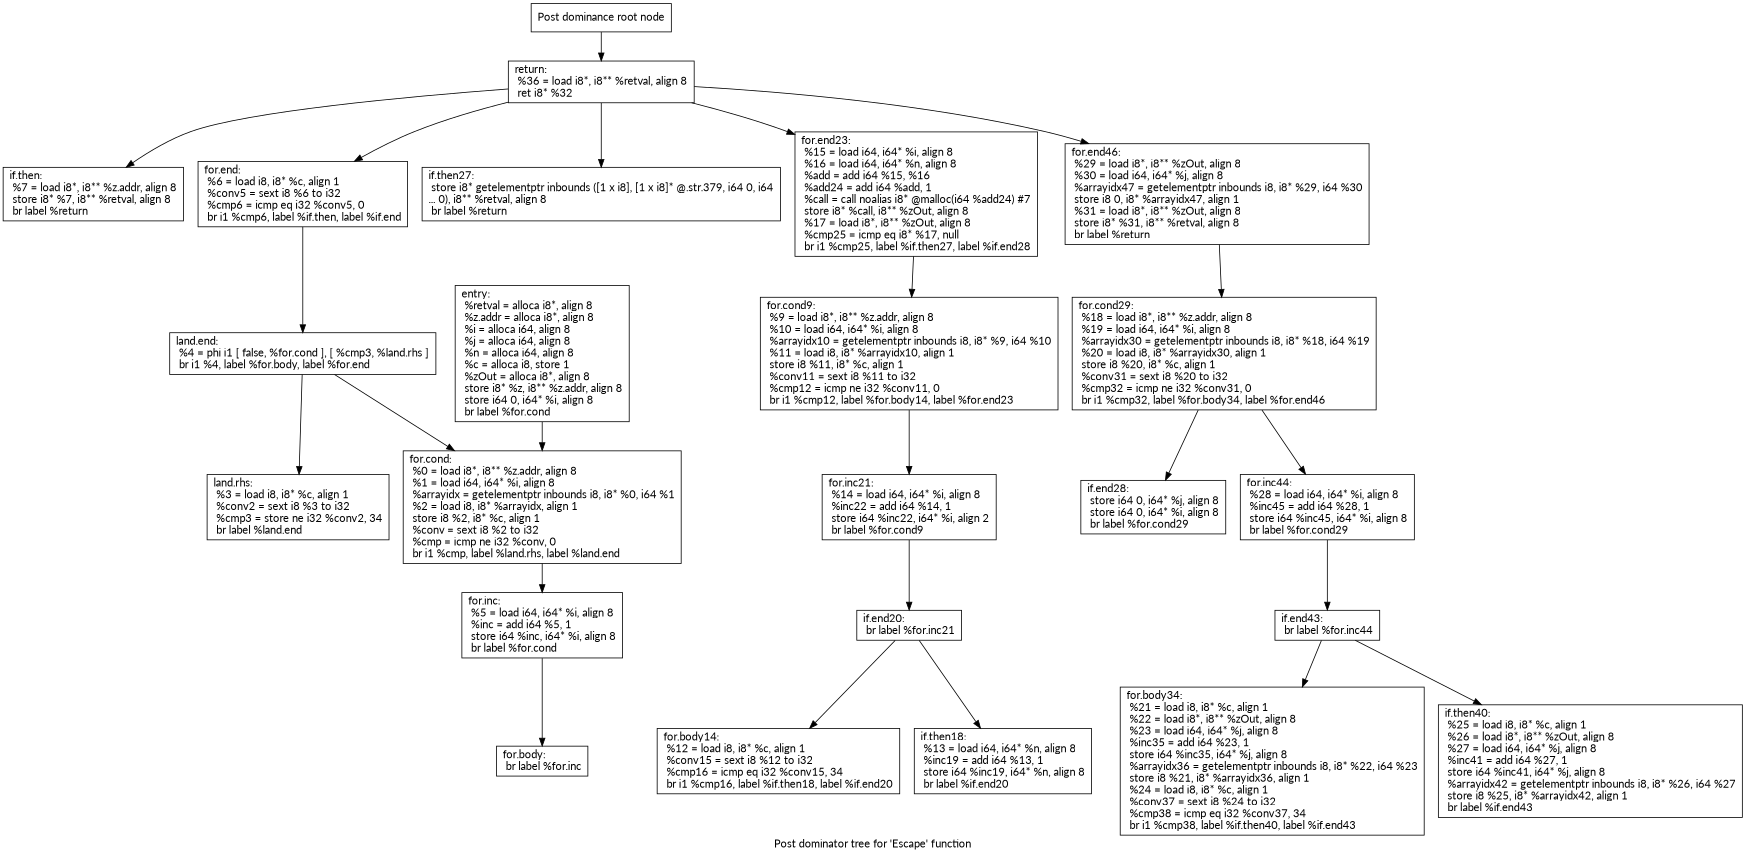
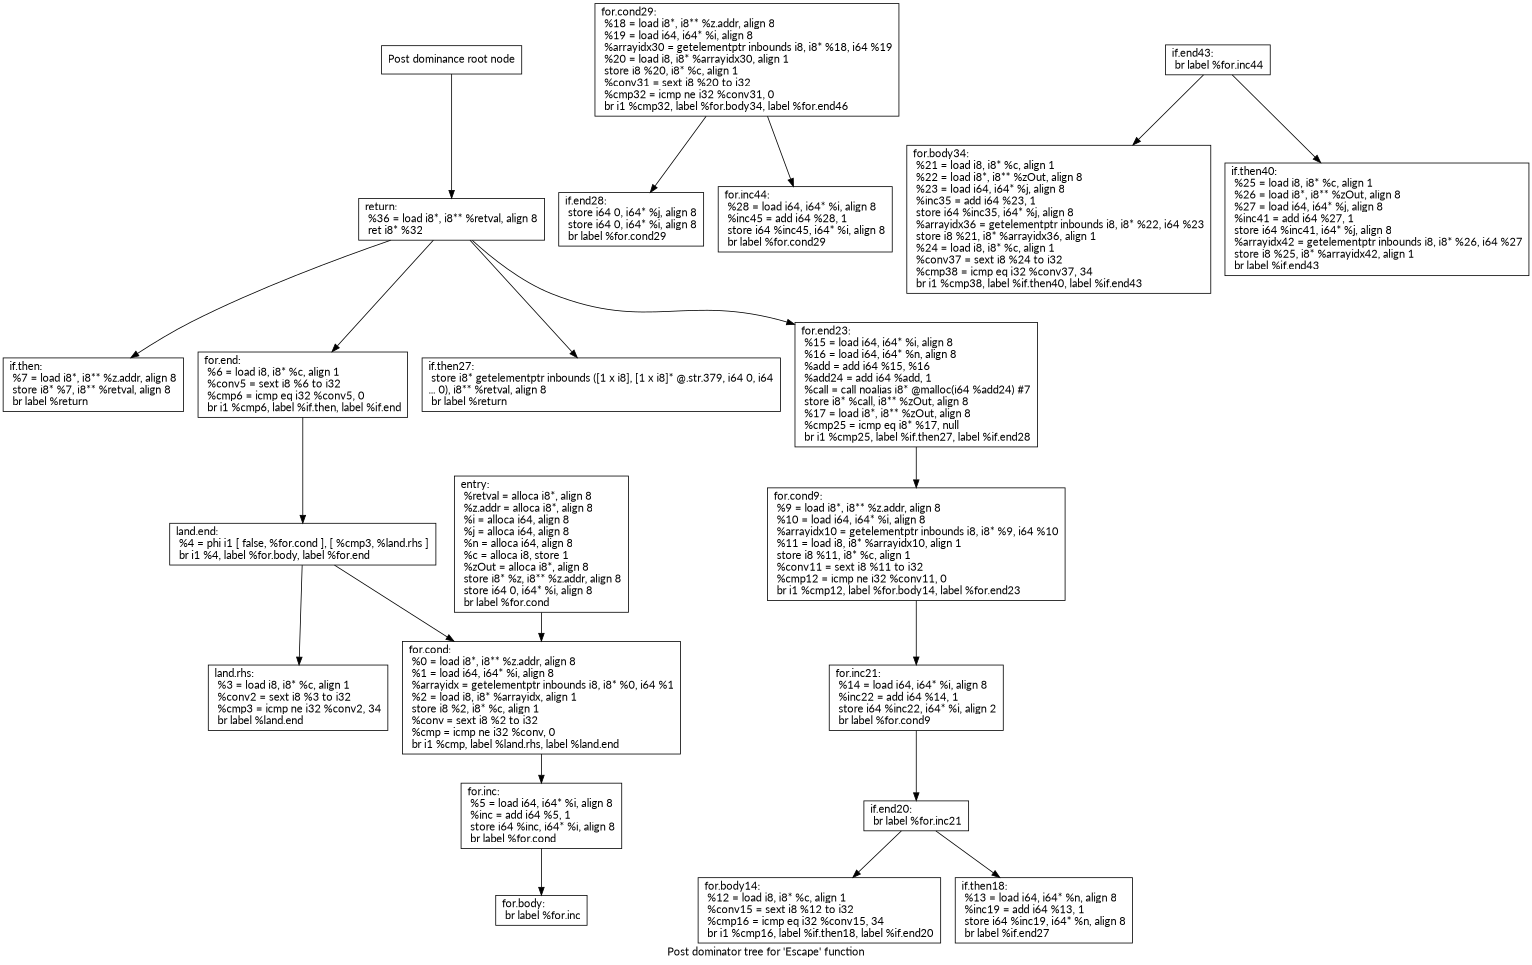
  digraph {
    fontname=Lato
    label="Post dominator tree for 'Escape' function"
    node [fontname=Lato shape=record]
    edge [fontname=Lato]
    n1 [label="{Post dominance root node}"]
    n2 [label="{return:                                           \l  %36 = load i8*, i8** %retval, align 8\l  ret i8* %32\l}"]
    n3 [label="{if.then:                                          \l  %7 = load i8*, i8** %z.addr, align 8\l  store i8* %7, i8** %retval, align 8\l  br label %return\l}"]
    n4 [label="{for.end:                                          \l  %6 = load i8, i8* %c, align 1\l  %conv5 = sext i8 %6 to i32\l  %cmp6 = icmp eq i32 %conv5, 0\l  br i1 %cmp6, label %if.then, label %if.end\l}"]
    n5 [label="{if.then27:                                        \l  store i8* getelementptr inbounds ([1 x i8], [1 x i8]* @.str.379, i64 0, i64\l... 0), i8** %retval, align 8\l  br label %return\l}"]
    n6 [label="{for.end23:                                        \l  %15 = load i64, i64* %i, align 8\l  %16 = load i64, i64* %n, align 8\l  %add = add i64 %15, %16\l  %add24 = add i64 %add, 1\l  %call = call noalias i8* @malloc(i64 %add24) #7\l  store i8* %call, i8** %zOut, align 8\l  %17 = load i8*, i8** %zOut, align 8\l  %cmp25 = icmp eq i8* %17, null\l  br i1 %cmp25, label %if.then27, label %if.end28\l}"]
-   n7 [label="{for.end46:                                        \l  %29 = load i8*, i8** %zOut, align 8\l  %30 = load i64, i64* %j, align 8\l  %arrayidx47 = getelementptr inbounds i8, i8* %29, i64 %30\l  store i8 0, i8* %arrayidx47, align 1\l  %31 = load i8*, i8** %zOut, align 8\l  store i8* %31, i8** %retval, align 8\l  br label %return\l}"]
    n8 [label="{land.end:                                         \l  %4 = phi i1 [ false, %for.cond ], [ %cmp3, %land.rhs ]\l  br i1 %4, label %for.body, label %for.end\l}"]
    n9 [label="{for.cond9:                                        \l  %9 = load i8*, i8** %z.addr, align 8\l  %10 = load i64, i64* %i, align 8\l  %arrayidx10 = getelementptr inbounds i8, i8* %9, i64 %10\l  %11 = load i8, i8* %arrayidx10, align 1\l  store i8 %11, i8* %c, align 1\l  %conv11 = sext i8 %11 to i32\l  %cmp12 = icmp ne i32 %conv11, 0\l  br i1 %cmp12, label %for.body14, label %for.end23\l}"]
    n10 [label="{for.cond29:                                       \l  %18 = load i8*, i8** %z.addr, align 8\l  %19 = load i64, i64* %i, align 8\l  %arrayidx30 = getelementptr inbounds i8, i8* %18, i64 %19\l  %20 = load i8, i8* %arrayidx30, align 1\l  store i8 %20, i8* %c, align 1\l  %conv31 = sext i8 %20 to i32\l  %cmp32 = icmp ne i32 %conv31, 0\l  br i1 %cmp32, label %for.body34, label %for.end46\l}"]
    n11 [label="{for.cond:                                         \l  %0 = load i8*, i8** %z.addr, align 8\l  %1 = load i64, i64* %i, align 8\l  %arrayidx = getelementptr inbounds i8, i8* %0, i64 %1\l  %2 = load i8, i8* %arrayidx, align 1\l  store i8 %2, i8* %c, align 1\l  %conv = sext i8 %2 to i32\l  %cmp = icmp ne i32 %conv, 0\l  br i1 %cmp, label %land.rhs, label %land.end\l}"]
-   n12 [label="{land.rhs:                                         \l  %3 = load i8, i8* %c, align 1\l  %conv2 = sext i8 %3 to i32\l  %cmp3 = store ne i32 %conv2, 34\l  br label %land.end\l}"]
+   n12 [label="{land.rhs:                                         \l  %3 = load i8, i8* %c, align 1\l  %conv2 = sext i8 %3 to i32\l  %cmp3 = icmp ne i32 %conv2, 34\l  br label %land.end\l}"]
    n13 [label="{for.inc21:                                        \l  %14 = load i64, i64* %i, align 8\l  %inc22 = add i64 %14, 1\l  store i64 %inc22, i64* %i, align 2\l  br label %for.cond9\l}"]
    n14 [label="{if.end28:                                         \l  store i64 0, i64* %j, align 8\l  store i64 0, i64* %i, align 8\l  br label %for.cond29\l}"]
    n15 [label="{for.inc44:                                        \l  %28 = load i64, i64* %i, align 8\l  %inc45 = add i64 %28, 1\l  store i64 %inc45, i64* %i, align 8\l  br label %for.cond29\l}"]
    n16 [label="{for.inc:                                          \l  %5 = load i64, i64* %i, align 8\l  %inc = add i64 %5, 1\l  store i64 %inc, i64* %i, align 8\l  br label %for.cond\l}"]
    n17 [label="{entry:\l  %retval = alloca i8*, align 8\l  %z.addr = alloca i8*, align 8\l  %i = alloca i64, align 8\l  %j = alloca i64, align 8\l  %n = alloca i64, align 8\l  %c = alloca i8, store 1\l  %zOut = alloca i8*, align 8\l  store i8* %z, i8** %z.addr, align 8\l  store i64 0, i64* %i, align 8\l  br label %for.cond\l}"]
    n18 [label="{for.body:                                         \l  br label %for.inc\l}"]
    n19 [label="{if.end20:                                         \l  br label %for.inc21\l}"]
    n20 [label="{for.body14:                                       \l  %12 = load i8, i8* %c, align 1\l  %conv15 = sext i8 %12 to i32\l  %cmp16 = icmp eq i32 %conv15, 34\l  br i1 %cmp16, label %if.then18, label %if.end20\l}"]
-   n21 [label="{if.then18:                                        \l  %13 = load i64, i64* %n, align 8\l  %inc19 = add i64 %13, 1\l  store i64 %inc19, i64* %n, align 8\l  br label %if.end20\l}"]
+   n21 [label="{if.then18:                                        \l  %13 = load i64, i64* %n, align 8\l  %inc19 = add i64 %13, 1\l  store i64 %inc19, i64* %n, align 8\l  br label %if.end27\l}"]
    n22 [label="{if.end43:                                         \l  br label %for.inc44\l}"]
    n23 [label="{for.body34:                                       \l  %21 = load i8, i8* %c, align 1\l  %22 = load i8*, i8** %zOut, align 8\l  %23 = load i64, i64* %j, align 8\l  %inc35 = add i64 %23, 1\l  store i64 %inc35, i64* %j, align 8\l  %arrayidx36 = getelementptr inbounds i8, i8* %22, i64 %23\l  store i8 %21, i8* %arrayidx36, align 1\l  %24 = load i8, i8* %c, align 1\l  %conv37 = sext i8 %24 to i32\l  %cmp38 = icmp eq i32 %conv37, 34\l  br i1 %cmp38, label %if.then40, label %if.end43\l}"]
    n24 [label="{if.then40:                                        \l  %25 = load i8, i8* %c, align 1\l  %26 = load i8*, i8** %zOut, align 8\l  %27 = load i64, i64* %j, align 8\l  %inc41 = add i64 %27, 1\l  store i64 %inc41, i64* %j, align 8\l  %arrayidx42 = getelementptr inbounds i8, i8* %26, i64 %27\l  store i8 %25, i8* %arrayidx42, align 1\l  br label %if.end43\l}"]
    n1 -> n2
    n2 -> n3
    n2 -> n4
    n2 -> n5
    n2 -> n6
-   n2 -> n7
    n4 -> n8
    n6 -> n9
-   n7 -> n10
    n8 -> n11
    n8 -> n12
    n9 -> n13
    n10 -> n14
    n10 -> n15
    n11 -> n16
    n13 -> n19
-   n15 -> n22
    n16 -> n18
    n17 -> n11
    n19 -> n20
    n19 -> n21
    n22 -> n23
    n22 -> n24
  }
